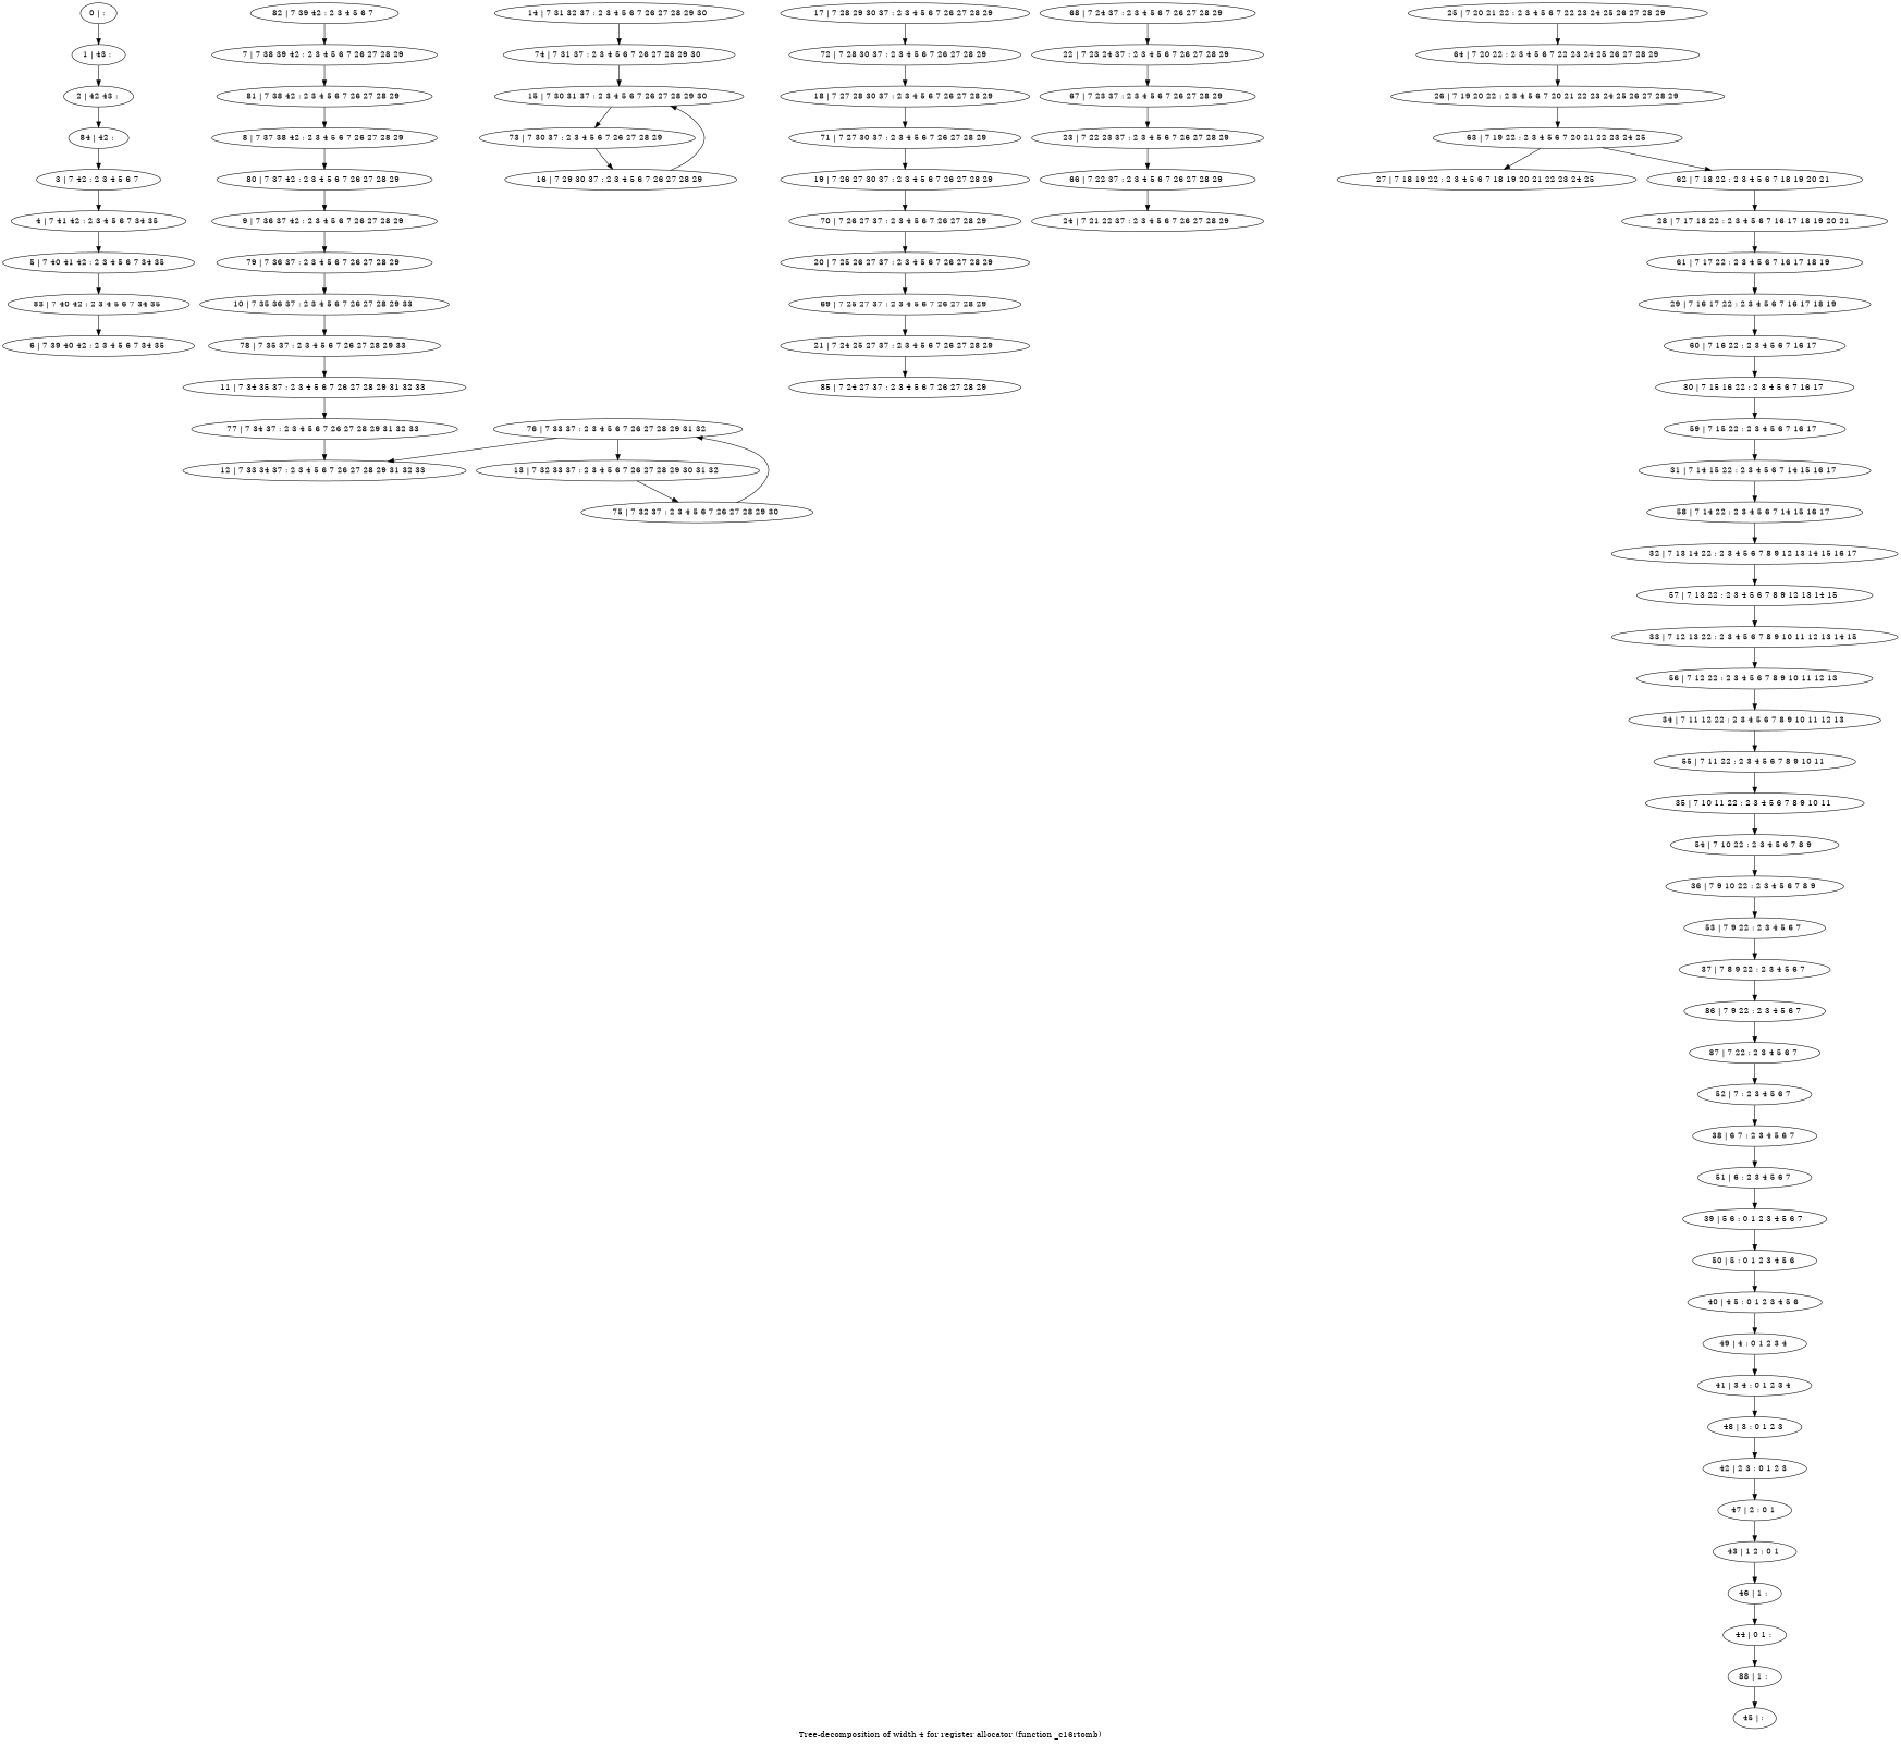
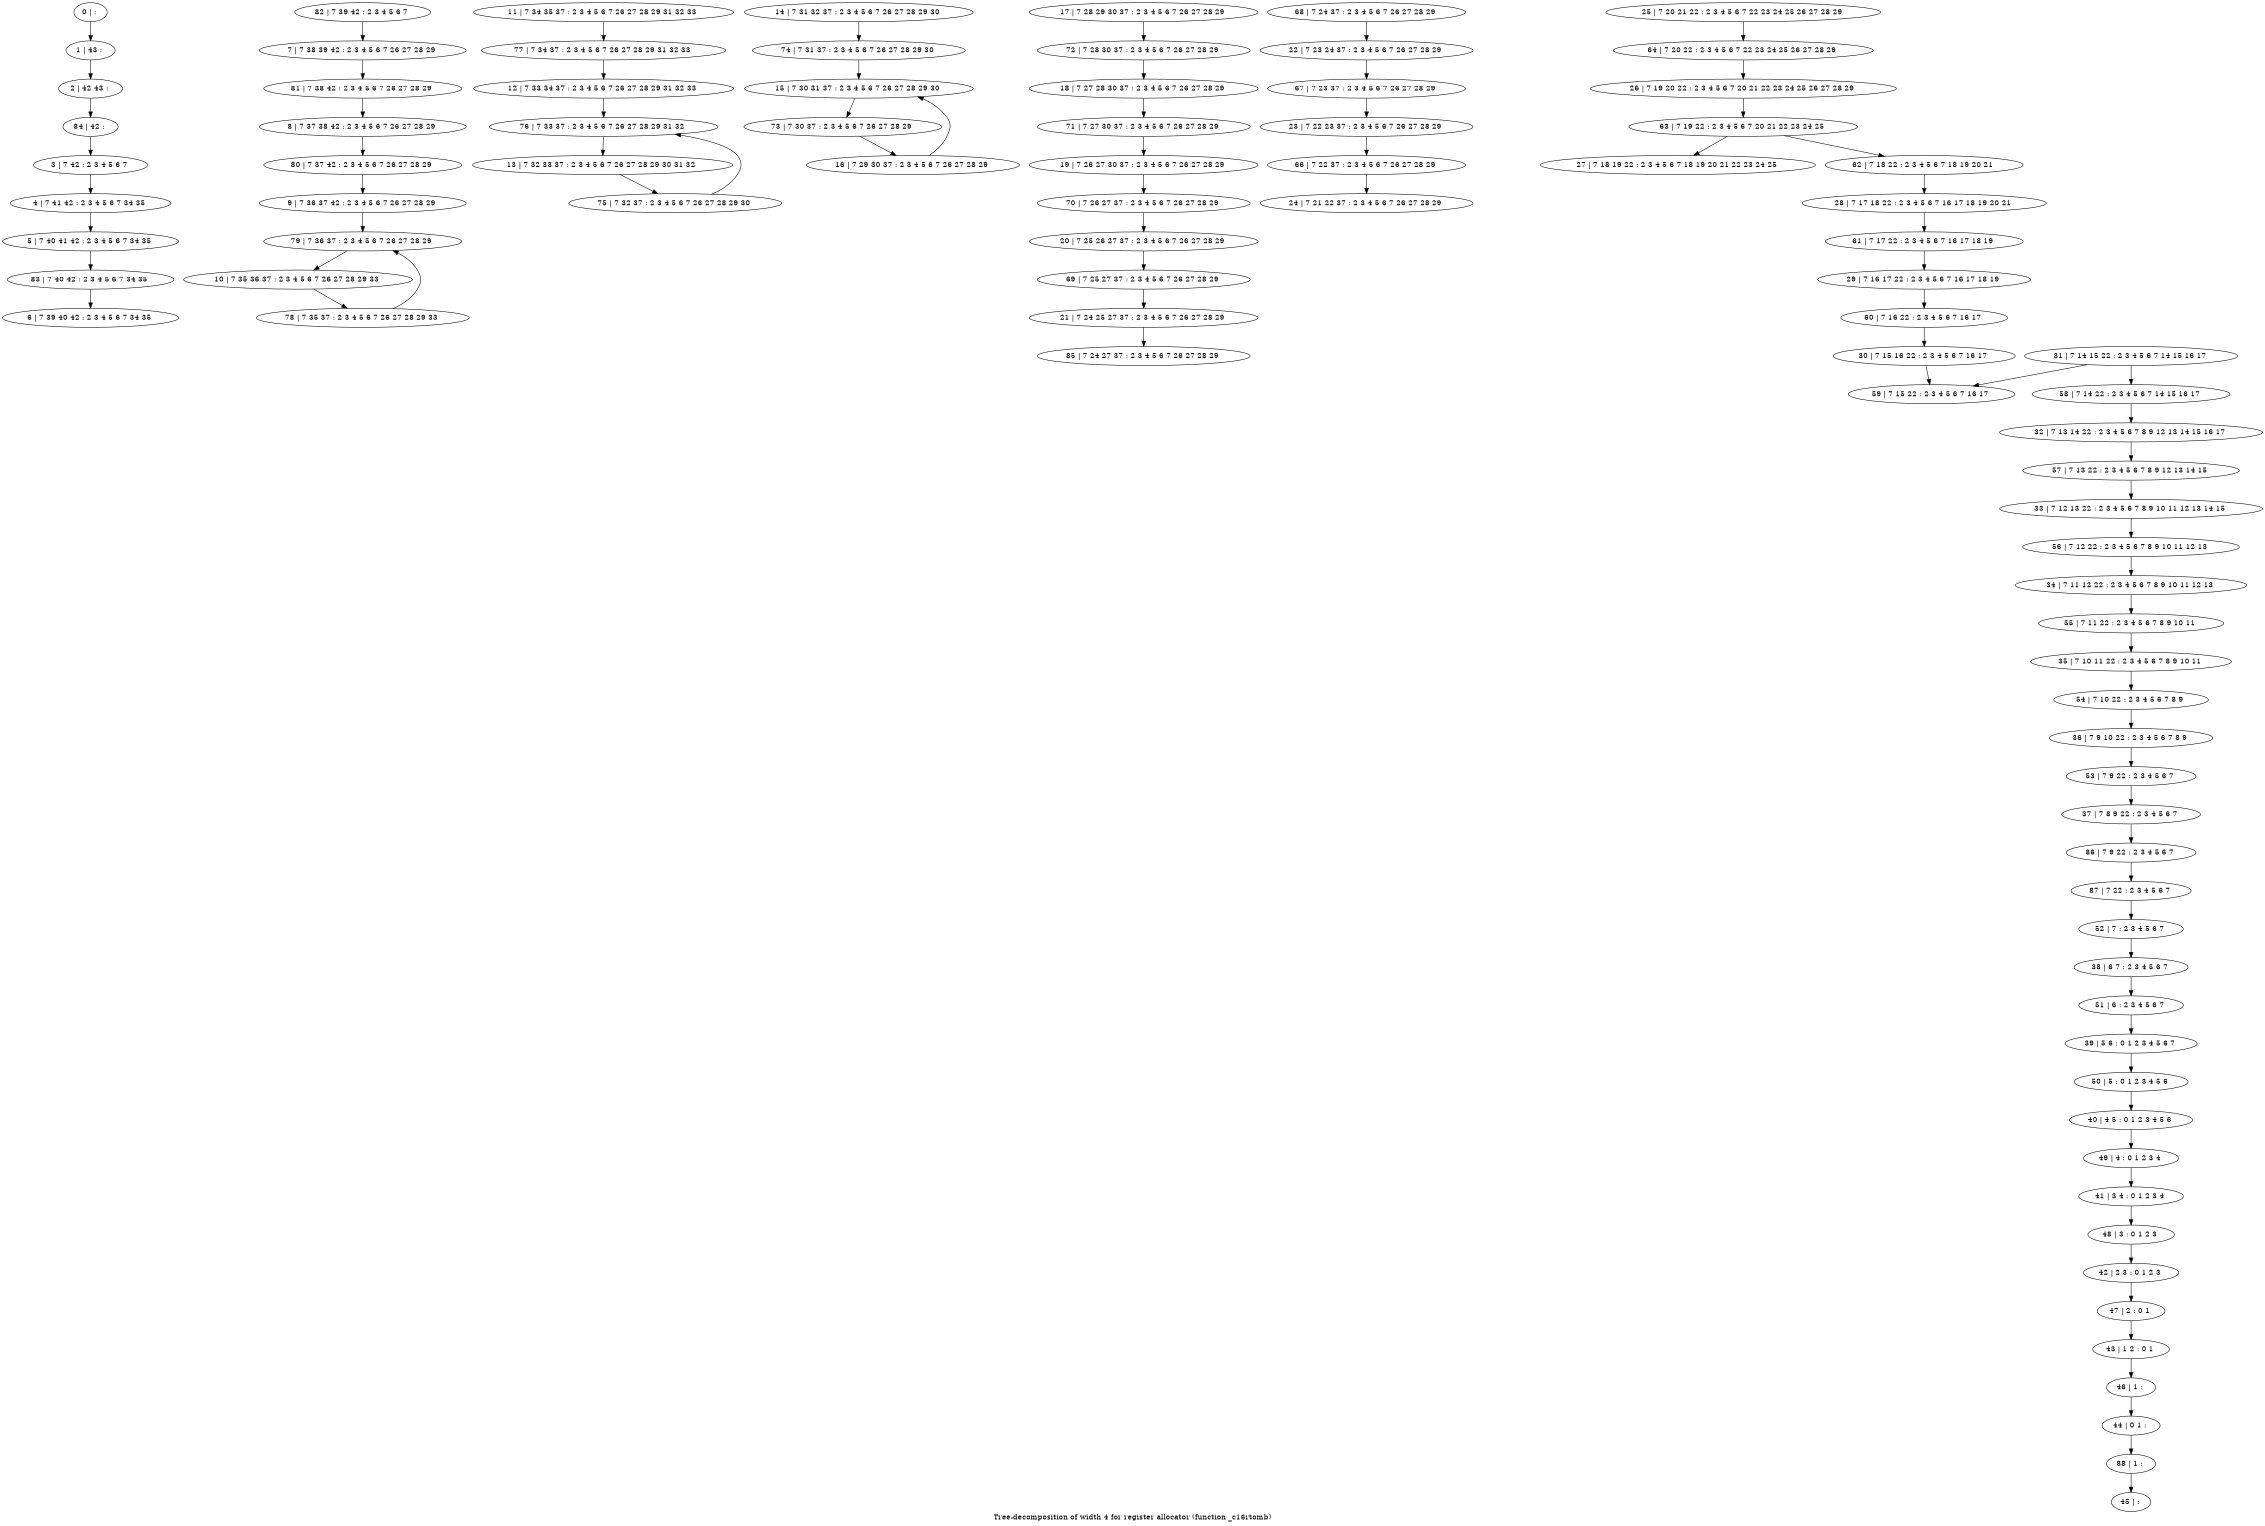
  digraph {
    label="Tree-decomposition of width 4 for register allocator (function _c16rtomb)"
    n1 [label="0 | : "]
    n2 [label="1 | 43 : "]
    n3 [label="2 | 42 43 : "]
    n4 [label="84 | 42 : "]
    n5 [label="3 | 7 42 : 2 3 4 5 6 7 "]
    n6 [label="4 | 7 41 42 : 2 3 4 5 6 7 34 35 "]
    n7 [label="5 | 7 40 41 42 : 2 3 4 5 6 7 34 35 "]
    n8 [label="83 | 7 40 42 : 2 3 4 5 6 7 34 35 "]
    n9 [label="6 | 7 39 40 42 : 2 3 4 5 6 7 34 35 "]
    n10 [label="82 | 7 39 42 : 2 3 4 5 6 7 "]
    n11 [label="7 | 7 38 39 42 : 2 3 4 5 6 7 26 27 28 29 "]
    n12 [label="81 | 7 38 42 : 2 3 4 5 6 7 26 27 28 29 "]
    n13 [label="8 | 7 37 38 42 : 2 3 4 5 6 7 26 27 28 29 "]
    n14 [label="80 | 7 37 42 : 2 3 4 5 6 7 26 27 28 29 "]
    n15 [label="9 | 7 36 37 42 : 2 3 4 5 6 7 26 27 28 29 "]
    n16 [label="79 | 7 36 37 : 2 3 4 5 6 7 26 27 28 29 "]
    n17 [label="10 | 7 35 36 37 : 2 3 4 5 6 7 26 27 28 29 33 "]
    n18 [label="78 | 7 35 37 : 2 3 4 5 6 7 26 27 28 29 33 "]
    n19 [label="11 | 7 34 35 37 : 2 3 4 5 6 7 26 27 28 29 31 32 33 "]
    n20 [label="77 | 7 34 37 : 2 3 4 5 6 7 26 27 28 29 31 32 33 "]
    n21 [label="12 | 7 33 34 37 : 2 3 4 5 6 7 26 27 28 29 31 32 33 "]
    n22 [label="76 | 7 33 37 : 2 3 4 5 6 7 26 27 28 29 31 32 "]
    n23 [label="13 | 7 32 33 37 : 2 3 4 5 6 7 26 27 28 29 30 31 32 "]
    n24 [label="75 | 7 32 37 : 2 3 4 5 6 7 26 27 28 29 30 "]
    n25 [label="14 | 7 31 32 37 : 2 3 4 5 6 7 26 27 28 29 30 "]
    n26 [label="74 | 7 31 37 : 2 3 4 5 6 7 26 27 28 29 30 "]
    n27 [label="15 | 7 30 31 37 : 2 3 4 5 6 7 26 27 28 29 30 "]
    n28 [label="73 | 7 30 37 : 2 3 4 5 6 7 26 27 28 29 "]
    n29 [label="16 | 7 29 30 37 : 2 3 4 5 6 7 26 27 28 29 "]
    n30 [label="17 | 7 28 29 30 37 : 2 3 4 5 6 7 26 27 28 29 "]
    n31 [label="72 | 7 28 30 37 : 2 3 4 5 6 7 26 27 28 29 "]
    n32 [label="18 | 7 27 28 30 37 : 2 3 4 5 6 7 26 27 28 29 "]
    n33 [label="71 | 7 27 30 37 : 2 3 4 5 6 7 26 27 28 29 "]
    n34 [label="19 | 7 26 27 30 37 : 2 3 4 5 6 7 26 27 28 29 "]
    n35 [label="70 | 7 26 27 37 : 2 3 4 5 6 7 26 27 28 29 "]
    n36 [label="20 | 7 25 26 27 37 : 2 3 4 5 6 7 26 27 28 29 "]
    n37 [label="69 | 7 25 27 37 : 2 3 4 5 6 7 26 27 28 29 "]
    n38 [label="21 | 7 24 25 27 37 : 2 3 4 5 6 7 26 27 28 29 "]
    n39 [label="85 | 7 24 27 37 : 2 3 4 5 6 7 26 27 28 29 "]
    n40 [label="22 | 7 23 24 37 : 2 3 4 5 6 7 26 27 28 29 "]
    n41 [label="67 | 7 23 37 : 2 3 4 5 6 7 26 27 28 29 "]
    n42 [label="23 | 7 22 23 37 : 2 3 4 5 6 7 26 27 28 29 "]
    n43 [label="66 | 7 22 37 : 2 3 4 5 6 7 26 27 28 29 "]
    n44 [label="24 | 7 21 22 37 : 2 3 4 5 6 7 26 27 28 29 "]
    n45 [label="25 | 7 20 21 22 : 2 3 4 5 6 7 22 23 24 25 26 27 28 29 "]
    n46 [label="64 | 7 20 22 : 2 3 4 5 6 7 22 23 24 25 26 27 28 29 "]
    n47 [label="26 | 7 19 20 22 : 2 3 4 5 6 7 20 21 22 23 24 25 26 27 28 29 "]
    n48 [label="63 | 7 19 22 : 2 3 4 5 6 7 20 21 22 23 24 25 "]
    n49 [label="27 | 7 18 19 22 : 2 3 4 5 6 7 18 19 20 21 22 23 24 25 "]
    n50 [label="62 | 7 18 22 : 2 3 4 5 6 7 18 19 20 21 "]
    n51 [label="28 | 7 17 18 22 : 2 3 4 5 6 7 16 17 18 19 20 21 "]
    n52 [label="61 | 7 17 22 : 2 3 4 5 6 7 16 17 18 19 "]
    n53 [label="29 | 7 16 17 22 : 2 3 4 5 6 7 16 17 18 19 "]
    n54 [label="60 | 7 16 22 : 2 3 4 5 6 7 16 17 "]
    n55 [label="30 | 7 15 16 22 : 2 3 4 5 6 7 16 17 "]
    n56 [label="59 | 7 15 22 : 2 3 4 5 6 7 16 17 "]
    n57 [label="31 | 7 14 15 22 : 2 3 4 5 6 7 14 15 16 17 "]
    n58 [label="58 | 7 14 22 : 2 3 4 5 6 7 14 15 16 17 "]
    n59 [label="32 | 7 13 14 22 : 2 3 4 5 6 7 8 9 12 13 14 15 16 17 "]
    n60 [label="57 | 7 13 22 : 2 3 4 5 6 7 8 9 12 13 14 15 "]
    n61 [label="33 | 7 12 13 22 : 2 3 4 5 6 7 8 9 10 11 12 13 14 15 "]
    n62 [label="56 | 7 12 22 : 2 3 4 5 6 7 8 9 10 11 12 13 "]
    n63 [label="34 | 7 11 12 22 : 2 3 4 5 6 7 8 9 10 11 12 13 "]
    n64 [label="55 | 7 11 22 : 2 3 4 5 6 7 8 9 10 11 "]
    n65 [label="35 | 7 10 11 22 : 2 3 4 5 6 7 8 9 10 11 "]
    n66 [label="54 | 7 10 22 : 2 3 4 5 6 7 8 9 "]
    n67 [label="36 | 7 9 10 22 : 2 3 4 5 6 7 8 9 "]
    n68 [label="53 | 7 9 22 : 2 3 4 5 6 7 "]
    n69 [label="37 | 7 8 9 22 : 2 3 4 5 6 7 "]
    n70 [label="86 | 7 9 22 : 2 3 4 5 6 7 "]
    n71 [label="87 | 7 22 : 2 3 4 5 6 7 "]
    n72 [label="38 | 6 7 : 2 3 4 5 6 7 "]
    n73 [label="51 | 6 : 2 3 4 5 6 7 "]
    n74 [label="39 | 5 6 : 0 1 2 3 4 5 6 7 "]
    n75 [label="50 | 5 : 0 1 2 3 4 5 6 "]
    n76 [label="40 | 4 5 : 0 1 2 3 4 5 6 "]
    n77 [label="49 | 4 : 0 1 2 3 4 "]
    n78 [label="41 | 3 4 : 0 1 2 3 4 "]
    n79 [label="48 | 3 : 0 1 2 3 "]
    n80 [label="42 | 2 3 : 0 1 2 3 "]
    n81 [label="47 | 2 : 0 1 "]
    n82 [label="43 | 1 2 : 0 1 "]
    n83 [label="46 | 1 : "]
    n84 [label="44 | 0 1 : "]
    n85 [label="88 | 1 : "]
    n86 [label="45 | : "]
    n87 [label="52 | 7 : 2 3 4 5 6 7 "]
    n88 [label="68 | 7 24 37 : 2 3 4 5 6 7 26 27 28 29 "]
    n1 -> n2
    n2 -> n3
    n3 -> n4
    n4 -> n5
    n5 -> n6
    n6 -> n7
    n7 -> n8
    n8 -> n9
    n10 -> n11
    n11 -> n12
    n12 -> n13
    n13 -> n14
    n14 -> n15
    n15 -> n16
    n16 -> n17
    n17 -> n18
-   n18 -> n19
+   n18 -> n16
    n19 -> n20
    n20 -> n21
-   n22 -> n21
+   n21 -> n22
    n22 -> n23
    n23 -> n24
    n24 -> n22
    n25 -> n26
    n26 -> n27
    n27 -> n28
    n28 -> n29
    n29 -> n27
    n30 -> n31
    n31 -> n32
    n32 -> n33
    n33 -> n34
    n34 -> n35
    n35 -> n36
    n36 -> n37
    n37 -> n38
    n38 -> n39
    n40 -> n41
    n41 -> n42
    n42 -> n43
    n43 -> n44
    n45 -> n46
    n46 -> n47
    n47 -> n48
    n48 -> n49
    n48 -> n50
    n50 -> n51
    n51 -> n52
    n52 -> n53
    n53 -> n54
    n54 -> n55
    n55 -> n56
-   n56 -> n57
+   n57 -> n56
    n57 -> n58
    n58 -> n59
    n59 -> n60
    n60 -> n61
    n61 -> n62
    n62 -> n63
    n63 -> n64
    n64 -> n65
    n65 -> n66
    n66 -> n67
    n67 -> n68
    n68 -> n69
    n69 -> n70
    n70 -> n71
    n71 -> n87
    n72 -> n73
    n73 -> n74
    n74 -> n75
    n75 -> n76
    n76 -> n77
    n77 -> n78
    n78 -> n79
    n79 -> n80
    n80 -> n81
    n81 -> n82
    n82 -> n83
    n83 -> n84
    n84 -> n85
    n85 -> n86
    n87 -> n72
    n88 -> n40
  }
